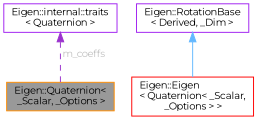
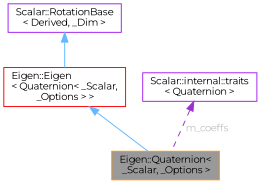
  digraph {
    fontname=Montserrat
    rankdir=TB
    node [color=purple fillcolor=white fontname=Montserrat fontsize=10 shape=box style=filled]
    edge [color=steelblue1 dir=back fontname=Montserrat fontsize=10 labelfontname=Helvetica labelfontsize=10 style=solid]
    n1 [color=darkorange fillcolor=grey60 fontcolor=black height=0.2 label="Eigen::Quaternion\<\l _Scalar, _Options \>" width=0.4]
    n2 [color=red height=0.2 label="Eigen::Eigen\l\< Quaternion\< _Scalar,\l _Options \> \>" width=0.4]
-   n3 [height=0.2 label="Eigen::RotationBase\l\< Derived, _Dim \>" width=0.4]
-   n4 [height=0.2 label="Eigen::internal::traits\l\< Quaternion \>" width=0.4]
+   n3 [height=0.2 label="Scalar::RotationBase\l\< Derived, _Dim \>" width=0.4]
+   n4 [height=0.2 label="Scalar::internal::traits\l\< Quaternion \>" width=0.4]
+   n2 -> n1
    n3 -> n2
    n4 -> n1 [color=darkorchid3 fontcolor=grey label=" m_coeffs" style=dashed]
  }
